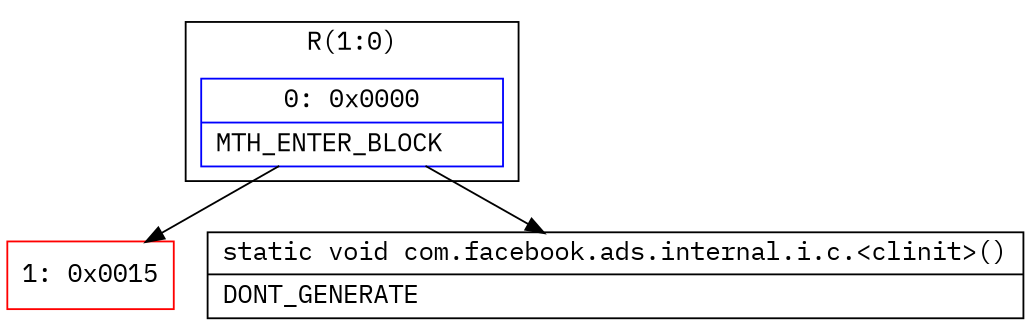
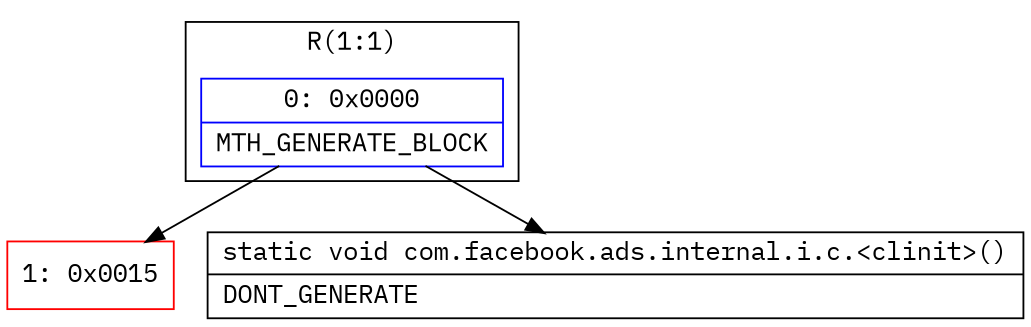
  digraph {
    fontname="IBM Plex Mono"
    node [fontname="IBM Plex Mono" shape=record]
    edge [fontname="IBM Plex Mono"]
-   n1 [color=blue label="{0\:\ 0x0000|MTH_ENTER_BLOCK\l}"]
+   n1 [color=blue label="{0\:\ 0x0000|MTH_GENERATE_BLOCK\l}"]
    n2 [color=red label="{1\:\ 0x0015}"]
    n3 [label="{static void com.facebook.ads.internal.i.c.\<clinit\>()  | DONT_GENERATE\l}"]
    subgraph cluster_1 {
-     label="R(1:0)"
+     label="R(1:1)"
      n1
    }
    n1 -> n2
    n1 -> n3
  }
